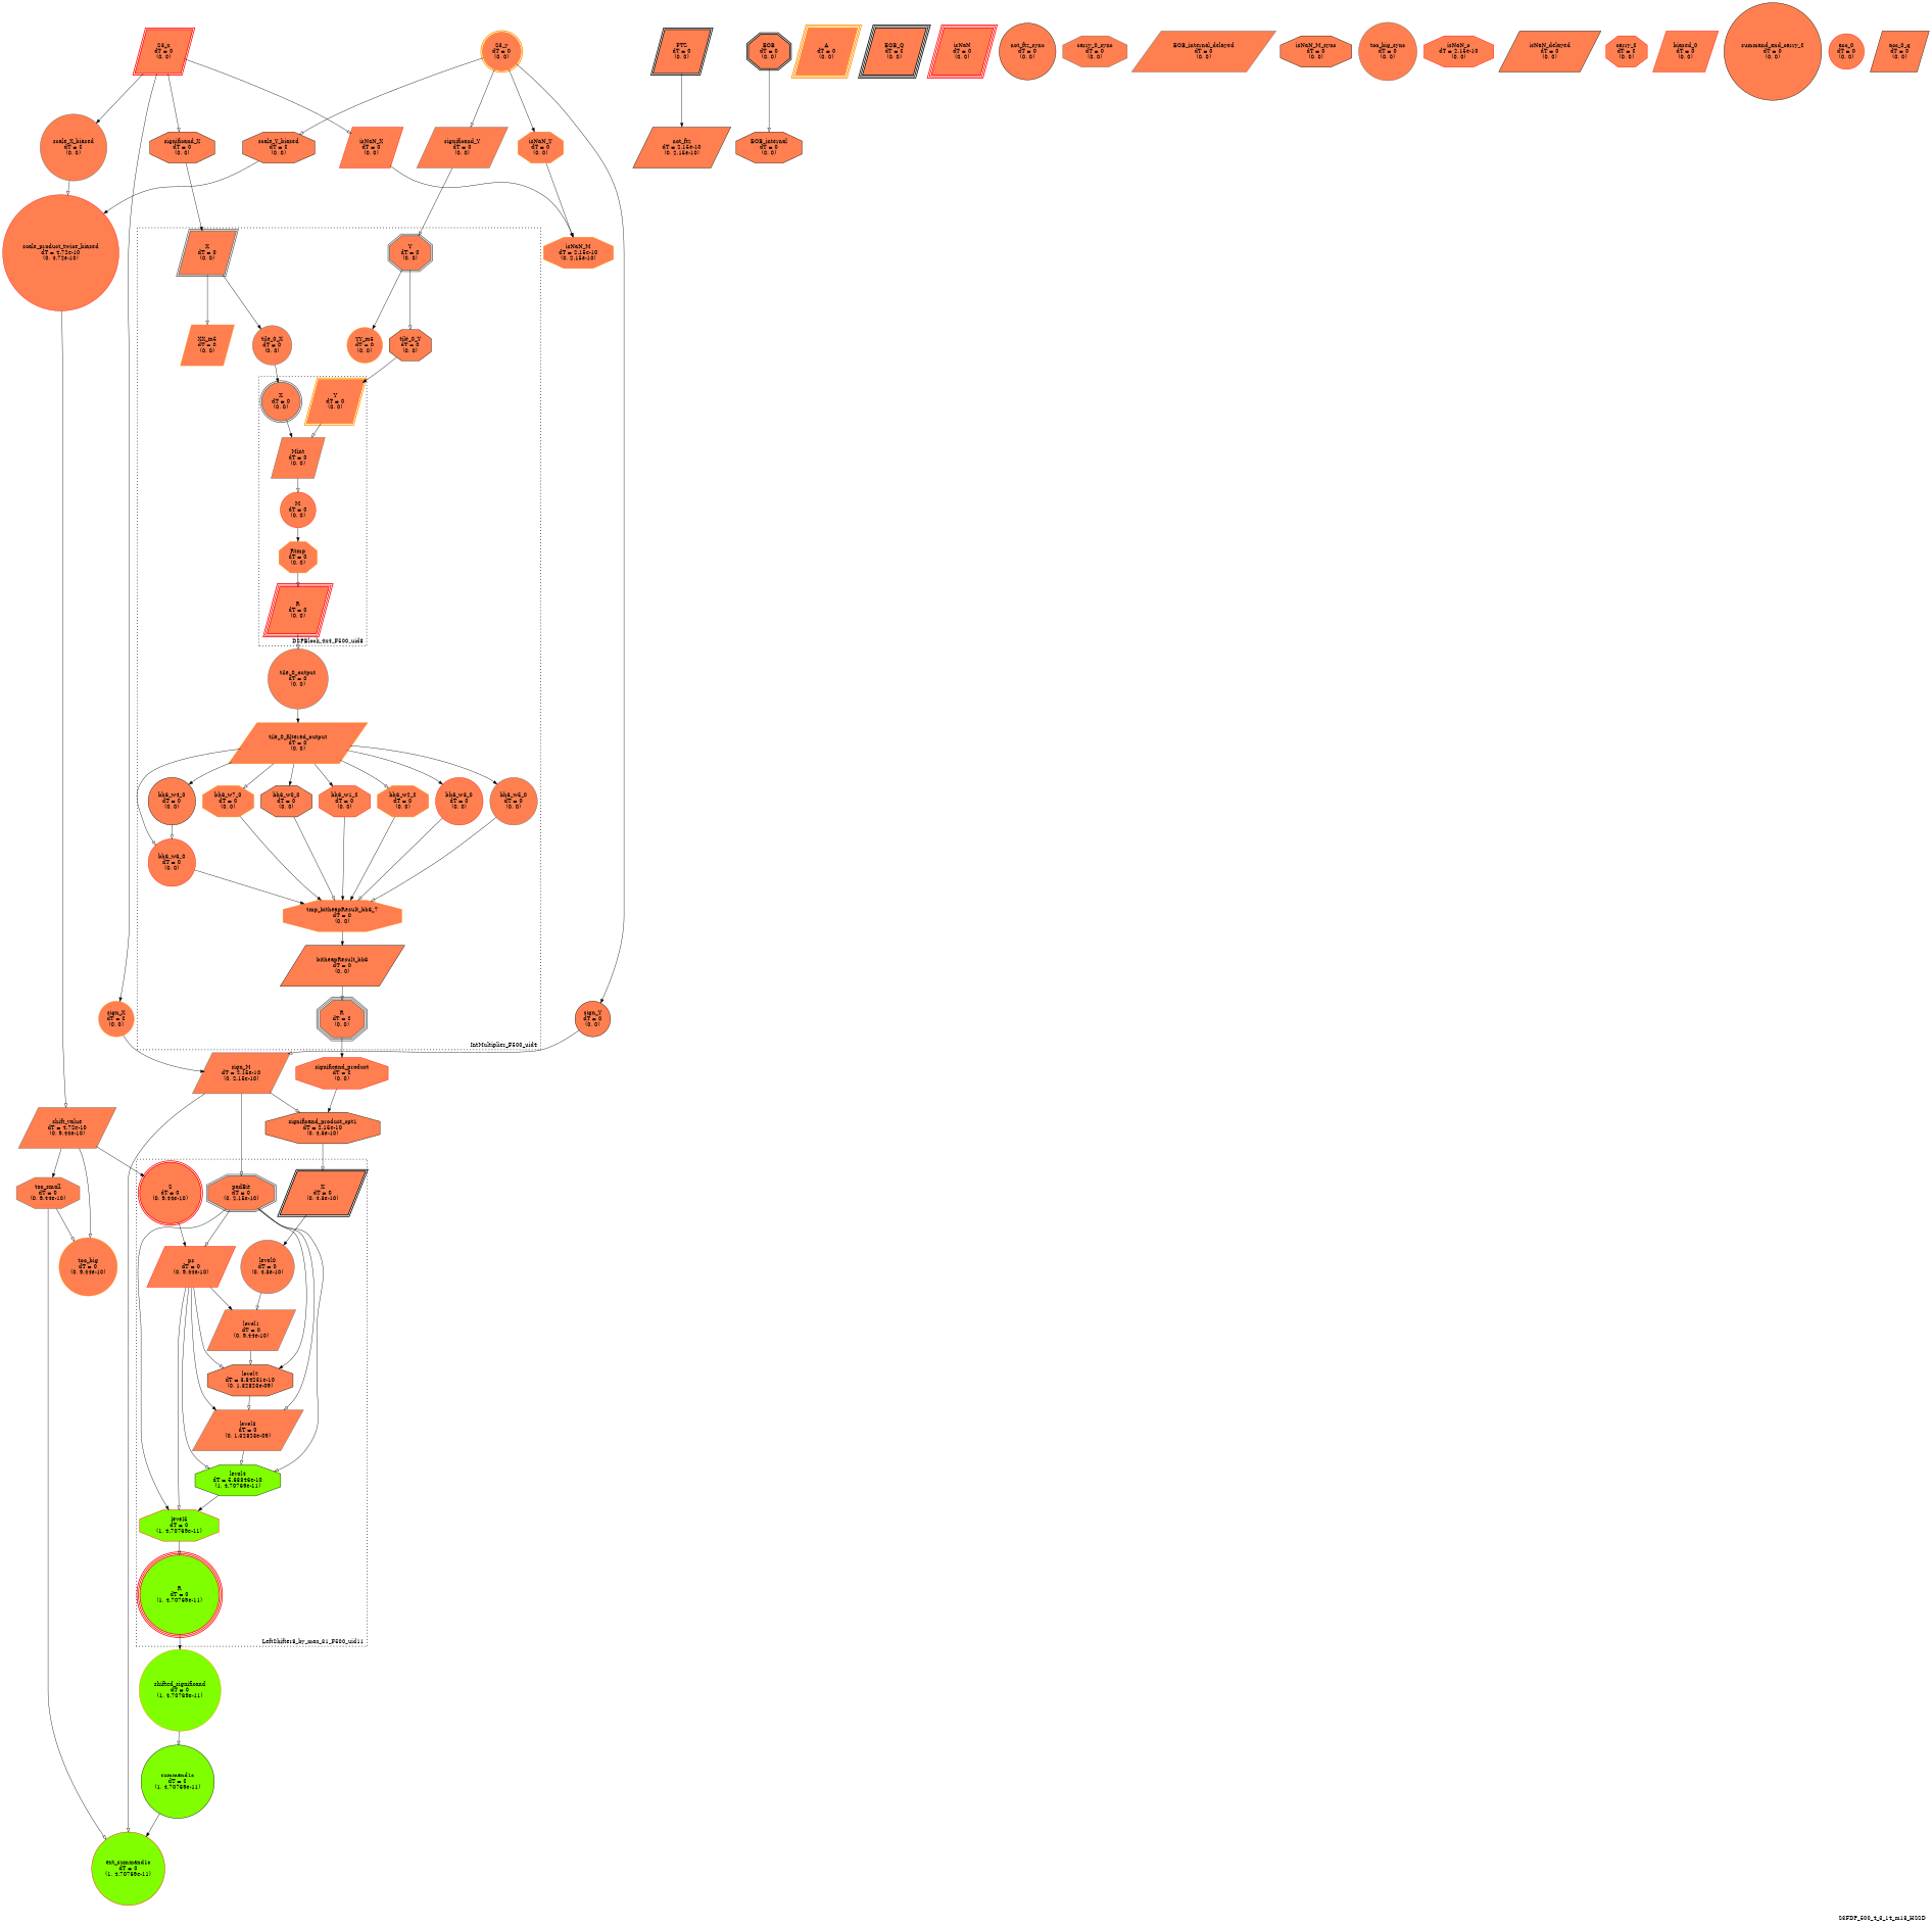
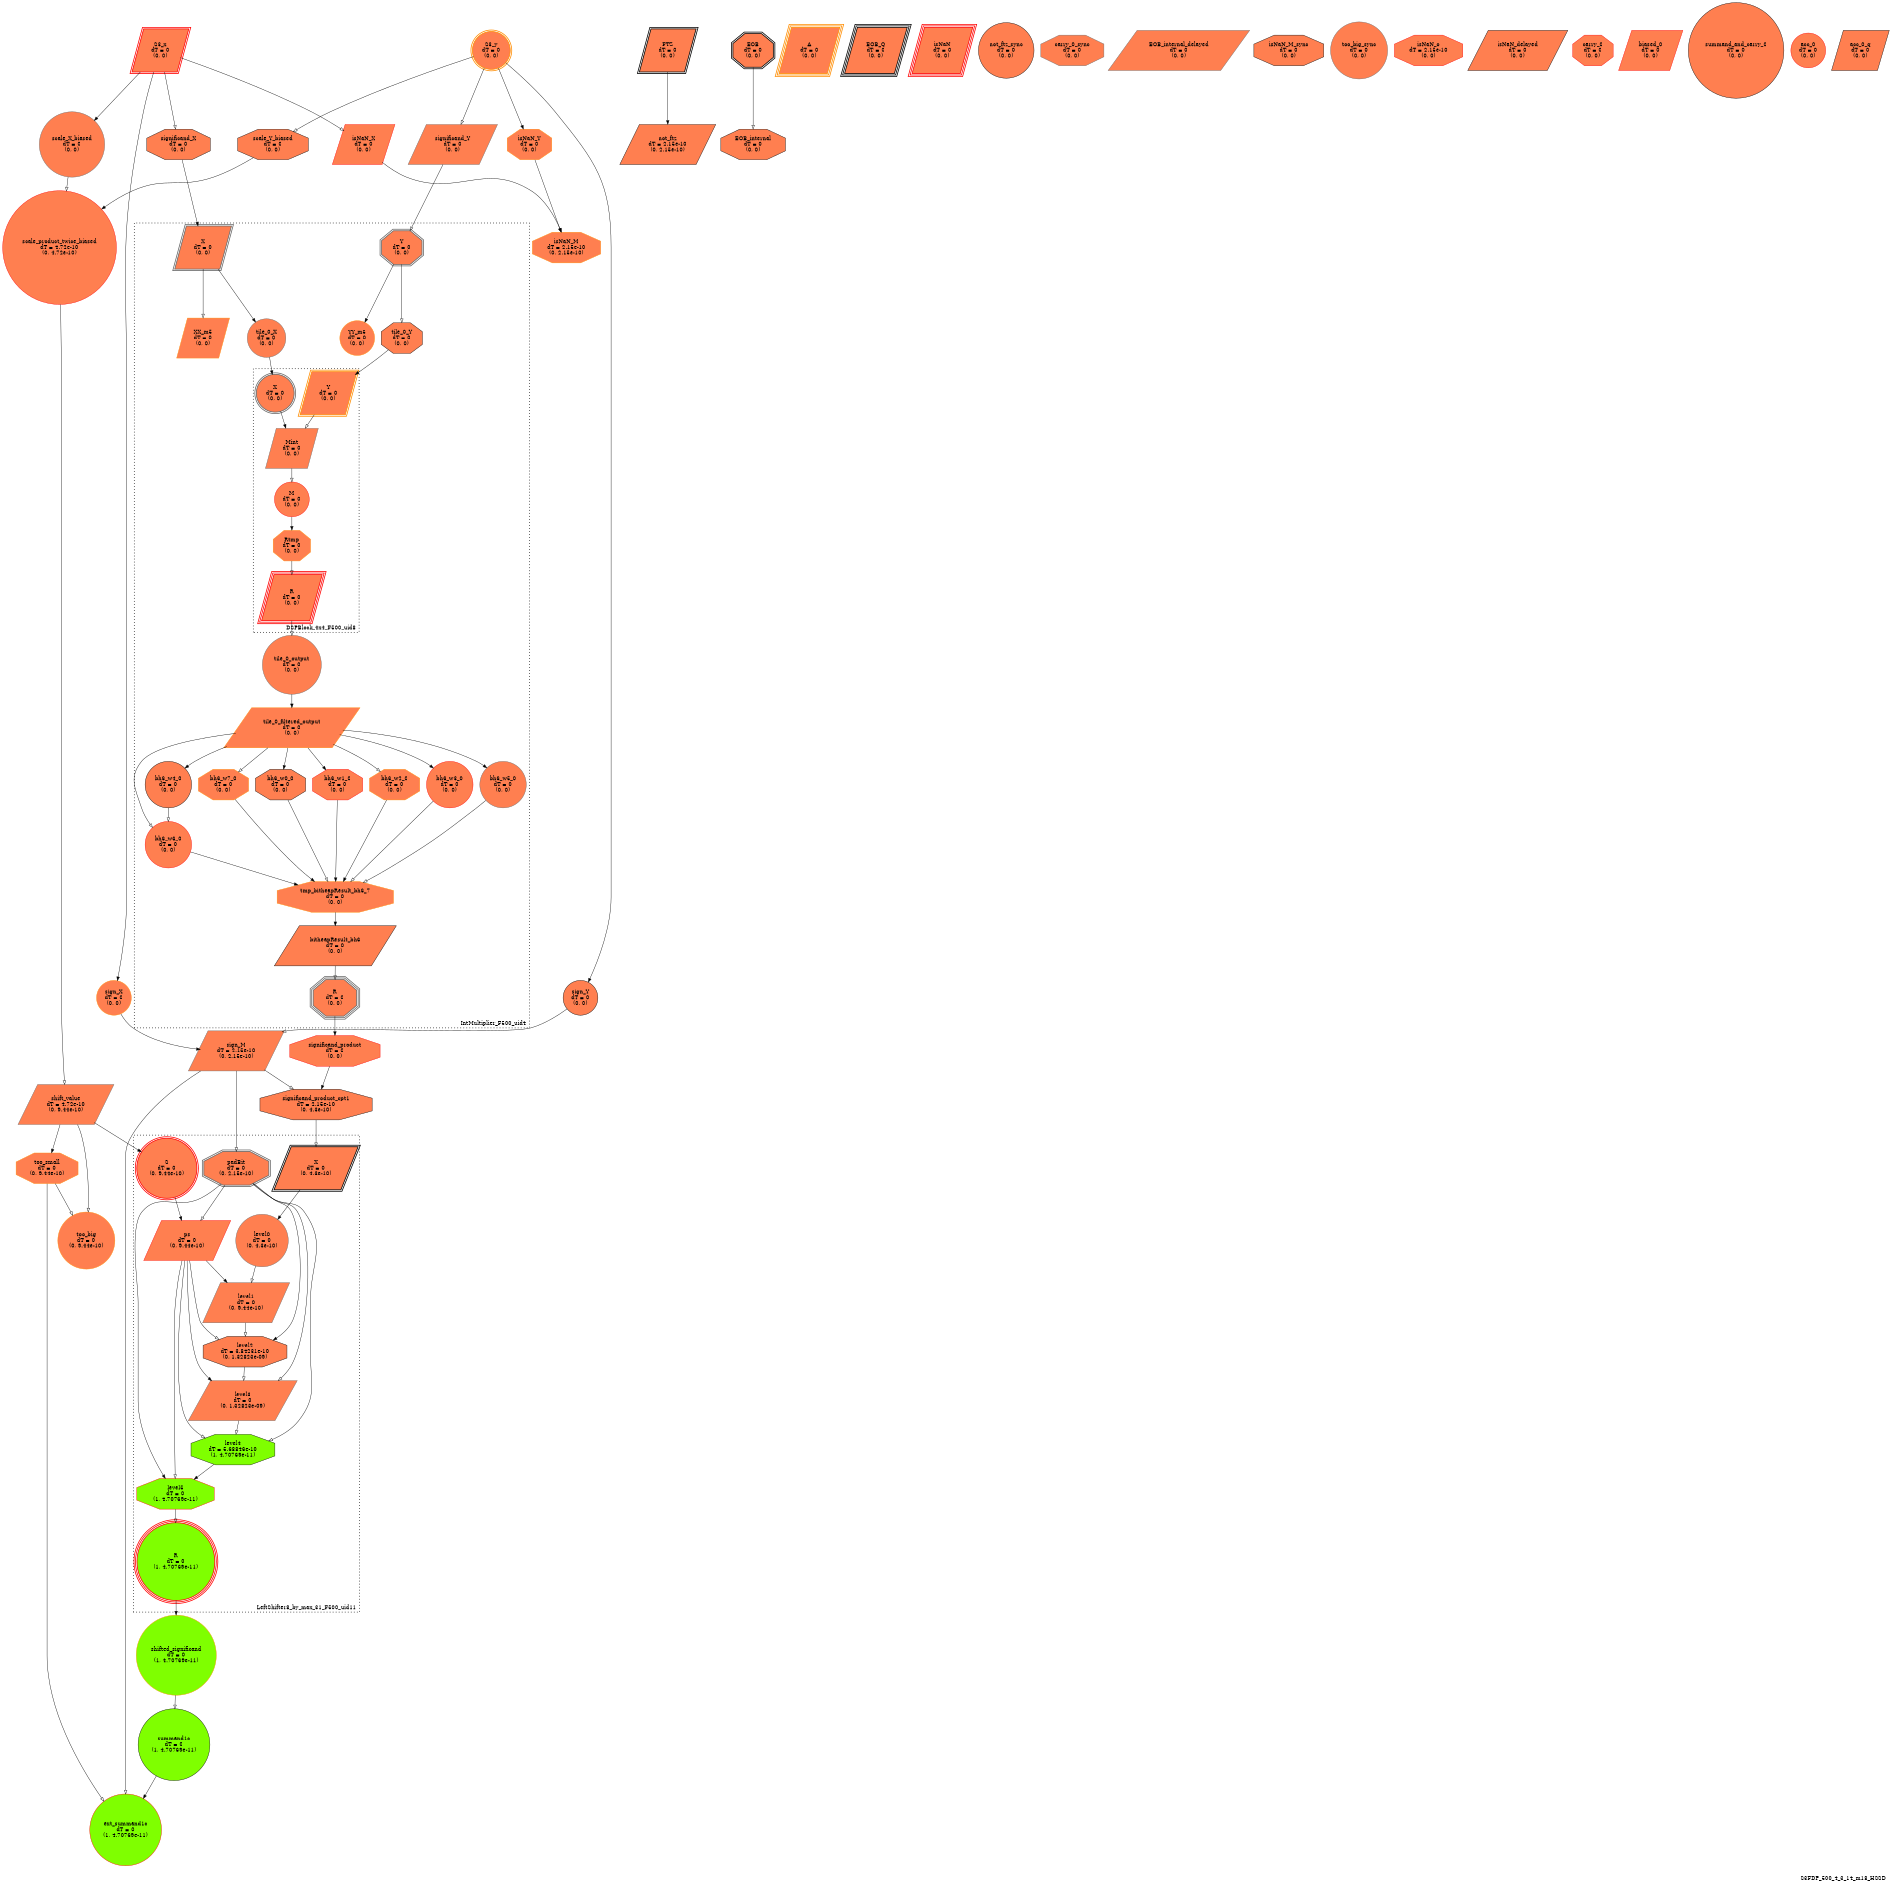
  digraph {
    label=S3FDP_500_4_3_14_m18_HSSD
    labeljust=right
    labelloc=bottom
    nodesep=0.25
    ranksep=0.5
    node [color=black fillcolor=coral peripheries=1 shape=octagon style=filled]
    edge [arrowhead=onormal arrowsize=1.0 arrowtail=normal color=black dir=forward]
    n1 [color=red label="S3_x\ndT = 0\n(0, 0)" peripheries=2 shape=parallelogram style="bold, filled"]
    n2 [color=darkorange label="S3_y\ndT = 0\n(0, 0)" peripheries=2 shape=circle style="bold, filled"]
    n3 [label="FTZ\ndT = 0\n(0, 0)" peripheries=2 shape=parallelogram style="bold, filled"]
    n4 [label="EOB\ndT = 0\n(0, 0)" peripheries=2 style="bold, filled"]
    n5 [color=darkorange label="A\ndT = 0\n(0, 0)" peripheries=3 shape=parallelogram style="bold, filled"]
    n6 [label="EOB_Q\ndT = 0\n(0, 0)" peripheries=3 shape=parallelogram style="bold, filled"]
    n7 [color=red label="isNaN\ndT = 0\n(0, 0)" peripheries=3 shape=parallelogram style="bold, filled"]
    n8 [color=gray40 label="X\ndT = 0\n(0, 0)" peripheries=2 shape=parallelogram style="bold, filled"]
    n9 [color=gray40 label="Y\ndT = 0\n(0, 0)" peripheries=2 style="bold, filled"]
    n10 [color=gray40 label="R\ndT = 0\n(0, 0)" peripheries=3 style="bold, filled"]
    n11 [color=gray40 label="X\ndT = 0\n(0, 0)" peripheries=2 shape=circle style="bold, filled"]
    n12 [color=darkorange label="Y\ndT = 0\n(0, 0)" peripheries=2 shape=parallelogram style="bold, filled"]
    n13 [color=red label="R\ndT = 0\n(0, 0)" peripheries=3 shape=parallelogram style="bold, filled"]
    n14 [color=gray40 label="Mint\ndT = 0\n(0, 0)" shape=parallelogram]
    n15 [color=red label="M\ndT = 0\n(0, 0)" shape=circle]
    n16 [color=darkorange label="Rtmp\ndT = 0\n(0, 0)"]
    n17 [color=darkorange label="XX_m5\ndT = 0\n(0, 0)" shape=parallelogram]
    n18 [color=gray40 label="tile_0_X\ndT = 0\n(0, 0)" shape=circle]
    n19 [color=darkorange label="YY_m5\ndT = 0\n(0, 0)" shape=circle]
    n20 [label="tile_0_Y\ndT = 0\n(0, 0)"]
    n21 [color=gray40 label="tile_0_output\ndT = 0\n(0, 0)" shape=circle]
    n22 [color=darkorange label="tile_0_filtered_output\ndT = 0\n(0, 0)" shape=parallelogram]
    n23 [label="bh6_w0_0\ndT = 0\n(0, 0)"]
    n24 [color=red label="bh6_w1_0\ndT = 0\n(0, 0)"]
    n25 [color=darkorange label="bh6_w2_0\ndT = 0\n(0, 0)"]
    n26 [color=red label="bh6_w3_0\ndT = 0\n(0, 0)" shape=circle]
    n27 [label="bh6_w4_0\ndT = 0\n(0, 0)" shape=circle]
    n28 [color=gray40 label="bh6_w5_0\ndT = 0\n(0, 0)" shape=circle]
    n29 [color=red label="bh6_w6_0\ndT = 0\n(0, 0)" shape=circle]
    n30 [color=darkorange label="bh6_w7_0\ndT = 0\n(0, 0)"]
    n31 [color=darkorange label="tmp_bitheapResult_bh6_7\ndT = 0\n(0, 0)"]
    n32 [label="bitheapResult_bh6\ndT = 0\n(0, 0)" shape=parallelogram]
    n33 [label="X\ndT = 0\n(0, 4.3e-10)" peripheries=2 shape=parallelogram style="bold, filled"]
    n34 [color=red label="S\ndT = 0\n(0, 9.44e-10)" peripheries=2 shape=circle style="bold, filled"]
    n35 [color=gray40 label="padBit\ndT = 0\n(0, 2.15e-10)" peripheries=2 style="bold, filled"]
    n36 [color=red fillcolor=chartreuse label="R\ndT = 0\n(1, 4.70769e-11)" peripheries=3 shape=circle style="bold, filled"]
    n37 [color=gray40 label="level0\ndT = 0\n(0, 4.3e-10)" shape=circle]
    n38 [color=red label="ps\ndT = 0\n(0, 9.44e-10)" shape=parallelogram]
    n39 [color=gray40 label="level1\ndT = 0\n(0, 9.44e-10)" shape=parallelogram]
    n40 [label="level2\ndT = 3.84231e-10\n(0, 1.32823e-09)"]
    n41 [color=gray40 label="level3\ndT = 0\n(0, 1.32823e-09)" shape=parallelogram]
    n42 [fillcolor=chartreuse label="level4\ndT = 5.68846e-10\n(1, 4.70769e-11)"]
    n43 [color=red fillcolor=chartreuse label="level5\ndT = 0\n(1, 4.70769e-11)"]
    n44 [color=darkorange label="sign_X\ndT = 0\n(0, 0)" shape=circle]
    n45 [color=red label="isNaN_X\ndT = 0\n(0, 0)" shape=parallelogram]
    n46 [label="significand_X\ndT = 0\n(0, 0)"]
    n47 [color=gray40 label="scale_X_biased\ndT = 0\n(0, 0)" shape=circle]
    n48 [label="sign_Y\ndT = 0\n(0, 0)" shape=circle]
    n49 [color=darkorange label="isNaN_Y\ndT = 0\n(0, 0)"]
    n50 [color=gray40 label="significand_Y\ndT = 0\n(0, 0)" shape=parallelogram]
    n51 [label="scale_Y_biased\ndT = 0\n(0, 0)"]
    n52 [label="not_ftz\ndT = 2.15e-10\n(0, 2.15e-10)" shape=parallelogram]
    n53 [label="EOB_internal\ndT = 0\n(0, 0)"]
    n54 [color=red label="significand_product\ndT = 0\n(0, 0)"]
    n55 [color=darkorange fillcolor=chartreuse label="shifted_significand\ndT = 0\n(1, 4.70769e-11)" shape=circle]
    n56 [color=gray40 label="sign_M\ndT = 2.15e-10\n(0, 2.15e-10)" shape=parallelogram]
    n57 [color=darkorange label="isNaN_M\ndT = 2.15e-10\n(0, 2.15e-10)"]
    n58 [color=red label="scale_product_twice_biased\ndT = 4.72e-10\n(0, 4.72e-10)" shape=circle]
    n59 [label="significand_product_cpt1\ndT = 2.15e-10\n(0, 4.3e-10)"]
    n60 [color=red fillcolor=chartreuse label="ext_summand1c\ndT = 0\n(1, 4.70769e-11)" shape=circle]
    n61 [color=gray40 label="shift_value\ndT = 4.72e-10\n(0, 9.44e-10)" shape=parallelogram]
-   n62 [color=gray40 label="too_small\ndT = 0\n(0, 9.44e-10)"]
+   n62 [color=darkorange label="too_small\ndT = 0\n(0, 9.44e-10)"]
    n63 [color=darkorange label="too_big\ndT = 0\n(0, 9.44e-10)" shape=circle]
    n64 [fillcolor=chartreuse label="summand1c\ndT = 0\n(1, 4.70769e-11)" shape=circle]
    n65 [label="not_ftz_sync\ndT = 0\n(0, 0)" shape=circle]
    n66 [color=gray40 label="carry_0_sync\ndT = 0\n(0, 0)"]
    n67 [color=gray40 label="EOB_internal_delayed\ndT = 0\n(0, 0)" shape=parallelogram]
    n68 [label="isNaN_M_sync\ndT = 0\n(0, 0)"]
    n69 [color=gray40 label="too_big_sync\ndT = 0\n(0, 0)" shape=circle]
    n70 [color=red label="isNaN_o\ndT = 2.15e-10\n(0, 0)"]
    n71 [label="isNaN_delayed\ndT = 0\n(0, 0)" shape=parallelogram]
    n72 [color=red label="carry_0\ndT = 0\n(0, 0)"]
    n73 [color=red label="biased_0\ndT = 0\n(0, 0)" shape=parallelogram]
    n74 [label="summand_and_carry_0\ndT = 0\n(0, 0)" shape=circle]
    n75 [color=red label="acc_0\ndT = 0\n(0, 0)" shape=circle]
    n76 [label="acc_0_q\ndT = 0\n(0, 0)" shape=parallelogram]
    subgraph sub_1 {
      rank=same
      n1
      n2
      n3
      n4
    }
    subgraph sub_2 {
      rank=same
      n5
      n6
      n7
    }
    subgraph cluster_3 {
      label=IntMultiplier_F500_uid4
      style="bold, dotted"
      n17
      n18
      n19
      n20
      n21
      n22
      n23
      n24
      n25
      n26
      n27
      n28
      n29
      n30
      n31
      n32
      subgraph sub_4 {
        label=IntMultiplier_F500_uid4
        rank=same
        style="bold, dotted"
        n8
        n9
      }
      subgraph sub_5 {
        label=IntMultiplier_F500_uid4
        rank=same
        style="bold, dotted"
        n10
      }
      subgraph cluster_6 {
        label=DSPBlock_4x4_F500_uid8
        style="bold, dotted"
        n14
        n15
        n16
        subgraph sub_7 {
          label=DSPBlock_4x4_F500_uid8
          rank=same
          style="bold, dotted"
          n11
          n12
        }
        subgraph sub_8 {
          label=DSPBlock_4x4_F500_uid8
          rank=same
          style="bold, dotted"
          n13
        }
      }
    }
    subgraph cluster_9 {
      label=LeftShifter8_by_max_31_F500_uid11
      style="bold, dotted"
      n37
      n38
      n39
      n40
      n41
      n42
      n43
      subgraph sub_10 {
        label=LeftShifter8_by_max_31_F500_uid11
        rank=same
        style="bold, dotted"
        n33
        n34
        n35
      }
      subgraph sub_11 {
        label=LeftShifter8_by_max_31_F500_uid11
        rank=same
        style="bold, dotted"
        n36
      }
    }
    n1 -> n44 [arrowhead=normal]
    n1 -> n45
    n1 -> n46
    n1 -> n47 [arrowhead=normal]
    n2 -> n48 [arrowhead=normal]
    n2 -> n49 [arrowhead=normal]
    n2 -> n50
    n2 -> n51
    n3 -> n52 [arrowhead=normal]
    n4 -> n53
    n8 -> n17
    n8 -> n18 [arrowhead=normal]
    n9 -> n19 [arrowhead=normal]
    n9 -> n20
    n10 -> n54 [arrowhead=normal]
    n11 -> n14 [arrowhead=normal]
    n12 -> n14
    n13 -> n21
    n14 -> n15
    n15 -> n16 [arrowhead=normal]
    n16 -> n13
    n18 -> n11 [arrowhead=normal]
    n20 -> n12 [arrowhead=normal]
    n21 -> n22 [arrowhead=normal]
    n22 -> n23 [arrowhead=normal]
    n22 -> n24 [arrowhead=normal]
    n22 -> n25
    n22 -> n26 [arrowhead=normal]
    n22 -> n27 [arrowhead=normal]
    n22 -> n28 [arrowhead=normal]
    n22 -> n29
    n22 -> n30
    n23 -> n31
    n24 -> n31 [arrowhead=normal]
    n25 -> n31 [arrowhead=normal]
    n26 -> n31
    n27 -> n29
    n28 -> n31
    n29 -> n31 [arrowhead=normal]
    n30 -> n31 [arrowhead=normal]
    n31 -> n32 [arrowhead=normal]
    n32 -> n10
    n33 -> n37 [arrowhead=normal]
    n34 -> n38 [arrowhead=normal]
    n35 -> n38
    n35 -> n40 [arrowhead=normal]
    n35 -> n41
    n35 -> n42
    n35 -> n43 [arrowhead=normal]
    n36 -> n55 [arrowhead=normal]
    n37 -> n39
    n38 -> n39 [arrowhead=normal]
    n38 -> n40
    n38 -> n41 [arrowhead=normal]
    n38 -> n42
    n38 -> n43
    n39 -> n40
    n40 -> n41
    n41 -> n42
    n42 -> n43 [arrowhead=normal]
    n43 -> n36
    n44 -> n56 [arrowhead=normal]
    n45 -> n57 [arrowhead=normal]
    n46 -> n8 [arrowhead=normal]
    n47 -> n58
    n48 -> n56
    n49 -> n57 [arrowhead=normal]
    n50 -> n9
    n51 -> n58 [arrowhead=normal]
    n54 -> n59 [arrowhead=normal]
    n55 -> n64
    n56 -> n35
    n56 -> n59
    n56 -> n60
    n58 -> n61
    n59 -> n33
    n61 -> n34 [arrowhead=normal]
    n61 -> n62 [arrowhead=normal]
    n61 -> n63
    n62 -> n60
    n62 -> n63
    n64 -> n60 [arrowhead=normal]
  }
